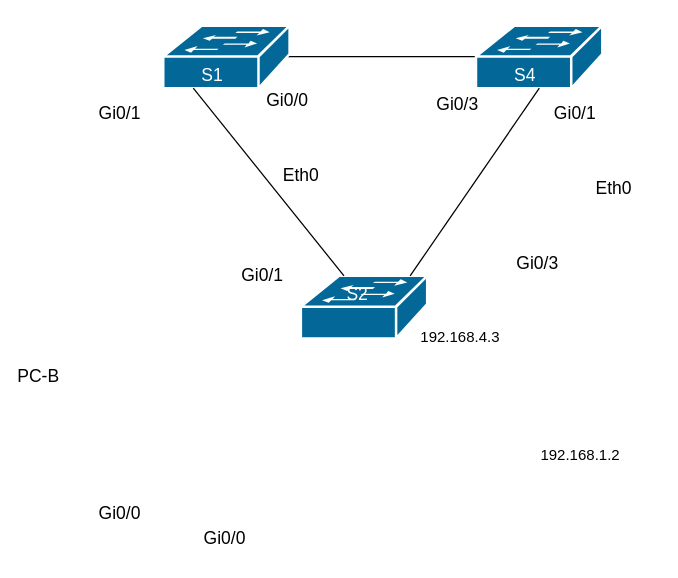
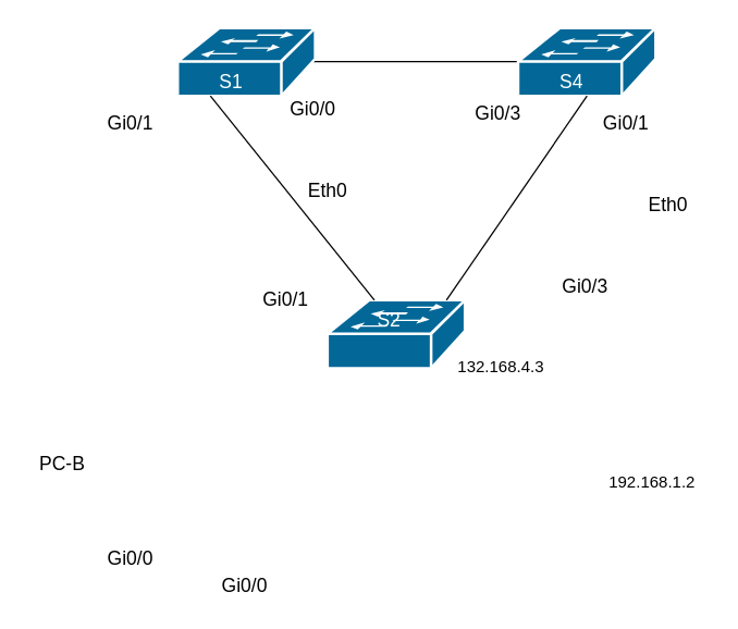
  <mxCell id="0" />
  <mxCell id="1" parent="0" />
  <mxCell id="2" value="" style="endArrow=none;html=1;" edge="1" parent="1"><mxGeometry width="50" height="50" relative="1" as="geometry"><mxPoint x="420" y="44.66" as="sourcePoint" /><mxPoint x="210" y="44.66" as="targetPoint" /></mxGeometry></mxCell>
  <mxCell id="3" value="" style="shape=mxgraph.cisco.switches.workgroup_switch;html=1;pointerEvents=1;dashed=0;fillColor=#036897;strokeColor=#ffffff;strokeWidth=2;verticalLabelPosition=bottom;verticalAlign=top;align=center;outlineConnect=0;" parent="1" vertex="1"><mxGeometry x="240" y="220" width="101" height="50" as="geometry" /></mxCell>
  <mxCell id="4" value="" style="shape=mxgraph.cisco.switches.workgroup_switch;html=1;pointerEvents=1;dashed=0;fillColor=#036897;strokeColor=#ffffff;strokeWidth=2;verticalLabelPosition=bottom;verticalAlign=top;align=center;outlineConnect=0;" parent="1" vertex="1"><mxGeometry x="380" y="20" width="101" height="50" as="geometry" /></mxCell>
  <mxCell id="5" value="" style="shape=mxgraph.cisco.switches.workgroup_switch;html=1;pointerEvents=1;dashed=0;fillColor=#036897;strokeColor=#ffffff;strokeWidth=2;verticalLabelPosition=bottom;verticalAlign=top;align=center;outlineConnect=0;" parent="1" vertex="1"><mxGeometry x="130" y="20" width="101" height="50" as="geometry" /></mxCell>
  <mxCell id="6" value="&lt;font style=&quot;font-size: 14px&quot;&gt;S1&lt;/font&gt;" style="text;html=1;resizable=0;autosize=1;align=center;verticalAlign=middle;points=[];fillColor=none;strokeColor=none;rounded=0;fontColor=#FFFFFF;" parent="1" vertex="1"><mxGeometry x="154" y="50" width="30" height="20" as="geometry" /></mxCell>
  <mxCell id="7" value="&lt;font style=&quot;font-size: 14px&quot;&gt;S2&lt;/font&gt;" style="text;html=1;resizable=0;autosize=1;align=center;verticalAlign=middle;points=[];fillColor=none;strokeColor=none;rounded=0;fontColor=#FFFFFF;" parent="1" vertex="1"><mxGeometry x="270" y="225" width="30" height="20" as="geometry" /></mxCell>
- <mxCell id="8" value="&lt;font style=&quot;font-size: 14px&quot;&gt;PC-B&lt;/font&gt;" style="text;html=1;resizable=0;autosize=1;align=center;verticalAlign=middle;points=[];fillColor=none;strokeColor=none;rounded=0;" parent="1" vertex="1"><mxGeometry x="5" y="290" width="50" height="20" as="geometry" /></mxCell>
+ <mxCell id="8" value="&lt;font style=&quot;font-size: 14px&quot;&gt;PC-B&lt;/font&gt;" style="text;html=1;resizable=0;autosize=1;align=center;verticalAlign=middle;points=[];fillColor=none;strokeColor=none;rounded=0;" parent="1" vertex="1"><mxGeometry x="20" y="330" width="50" height="20" as="geometry" /></mxCell>
  <mxCell id="9" value="&lt;font style=&quot;font-size: 14px&quot;&gt;Gi0/0&lt;/font&gt;" style="text;html=1;resizable=0;autosize=1;align=center;verticalAlign=middle;points=[];fillColor=none;strokeColor=none;rounded=0;" parent="1" vertex="1"><mxGeometry x="204" y="70" width="50" height="20" as="geometry" /></mxCell>
  <mxCell id="10" value="&lt;font style=&quot;font-size: 14px&quot;&gt;Gi0/1&lt;/font&gt;" style="text;html=1;resizable=0;autosize=1;align=center;verticalAlign=middle;points=[];fillColor=none;strokeColor=none;rounded=0;" parent="1" vertex="1"><mxGeometry x="70" y="80" width="50" height="20" as="geometry" /></mxCell>
  <mxCell id="11" value="&lt;font style=&quot;font-size: 14px&quot;&gt;Gi0/1&lt;/font&gt;" style="text;html=1;resizable=0;autosize=1;align=center;verticalAlign=middle;points=[];fillColor=none;strokeColor=none;rounded=0;" parent="1" vertex="1"><mxGeometry x="184" y="210" width="50" height="20" as="geometry" /></mxCell>
  <mxCell id="12" value="&lt;font style=&quot;font-size: 14px&quot;&gt;Gi0/0&lt;/font&gt;" style="text;html=1;resizable=0;autosize=1;align=center;verticalAlign=middle;points=[];fillColor=none;strokeColor=none;rounded=0;" parent="1" vertex="1"><mxGeometry x="70" y="400" width="50" height="20" as="geometry" /></mxCell>
  <mxCell id="13" value="&lt;font style=&quot;font-size: 14px&quot;&gt;Gi0/3&lt;/font&gt;" style="text;html=1;resizable=0;autosize=1;align=center;verticalAlign=middle;points=[];fillColor=none;strokeColor=none;rounded=0;" parent="1" vertex="1"><mxGeometry x="340" y="73" width="50" height="20" as="geometry" /></mxCell>
  <mxCell id="14" value="&lt;font style=&quot;font-size: 14px&quot;&gt;Eth0&lt;/font&gt;" style="text;html=1;resizable=0;autosize=1;align=center;verticalAlign=middle;points=[];fillColor=none;strokeColor=none;rounded=0;" parent="1" vertex="1"><mxGeometry x="220" y="130" width="40" height="20" as="geometry" /></mxCell>
  <mxCell id="15" value="&lt;font style=&quot;font-size: 14px&quot;&gt;Eth0&lt;/font&gt;" style="text;html=1;resizable=0;autosize=1;align=center;verticalAlign=middle;points=[];fillColor=none;strokeColor=none;rounded=0;" parent="1" vertex="1"><mxGeometry x="470" y="140" width="40" height="20" as="geometry" /></mxCell>
- <mxCell id="16" value="192.168.1.2" style="text;whiteSpace=wrap;html=1;fontColor=#000000;" parent="1" vertex="1"><mxGeometry x="430" y="350" width="90" height="30" as="geometry" /></mxCell>
- <mxCell id="17" value="192.168.4.3" style="text;whiteSpace=wrap;html=1;fontColor=#000000;" parent="1" vertex="1"><mxGeometry x="334" y="255" width="90" height="30" as="geometry" /></mxCell>
+ <mxCell id="16" value="192.168.1.2" style="text;whiteSpace=wrap;html=1;fontColor=#000000;" parent="1" vertex="1"><mxGeometry x="445" y="340" width="90" height="30" as="geometry" /></mxCell>
+ <mxCell id="17" value="132.168.4.3" style="text;whiteSpace=wrap;html=1;fontColor=#000000;" parent="1" vertex="1"><mxGeometry x="334" y="255" width="90" height="30" as="geometry" /></mxCell>
  <mxCell id="18" value="&lt;font style=&quot;font-size: 14px&quot;&gt;S4&lt;/font&gt;" style="text;html=1;resizable=0;autosize=1;align=center;verticalAlign=middle;points=[];fillColor=none;strokeColor=none;rounded=0;fontColor=#FFFFFF;" vertex="1" parent="1"><mxGeometry x="404" y="50" width="30" height="20" as="geometry" /></mxCell>
  <mxCell id="19" value="" style="endArrow=none;html=1;exitX=0.693;exitY=0;exitDx=0;exitDy=0;exitPerimeter=0;" edge="1" parent="1"><mxGeometry width="50" height="50" relative="1" as="geometry"><mxPoint x="327.35" y="220" as="sourcePoint" /><mxPoint x="430.642" y="70" as="targetPoint" /></mxGeometry></mxCell>
  <mxCell id="20" value="" style="endArrow=none;html=1;exitX=0.5;exitY=0;exitDx=0;exitDy=0;exitPerimeter=0;" edge="1" parent="1"><mxGeometry width="50" height="50" relative="1" as="geometry"><mxPoint x="274.5" y="220" as="sourcePoint" /><mxPoint x="154" y="70" as="targetPoint" /></mxGeometry></mxCell>
  <mxCell id="21" value="&lt;font style=&quot;font-size: 14px&quot;&gt;Gi0/0&lt;/font&gt;" style="text;html=1;resizable=0;autosize=1;align=center;verticalAlign=middle;points=[];fillColor=none;strokeColor=none;rounded=0;" vertex="1" parent="1"><mxGeometry x="154" y="420" width="50" height="20" as="geometry" /></mxCell>
  <mxCell id="22" value="&lt;font style=&quot;font-size: 14px&quot;&gt;Gi0/1&lt;/font&gt;" style="text;html=1;resizable=0;autosize=1;align=center;verticalAlign=middle;points=[];fillColor=none;strokeColor=none;rounded=0;" vertex="1" parent="1"><mxGeometry x="434" y="80" width="50" height="20" as="geometry" /></mxCell>
  <mxCell id="23" value="&lt;font style=&quot;font-size: 14px&quot;&gt;Gi0/3&lt;/font&gt;" style="text;html=1;resizable=0;autosize=1;align=center;verticalAlign=middle;points=[];fillColor=none;strokeColor=none;rounded=0;" vertex="1" parent="1"><mxGeometry x="404" y="200" width="50" height="20" as="geometry" /></mxCell>
